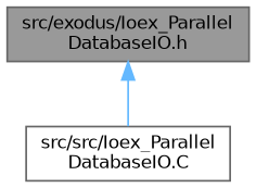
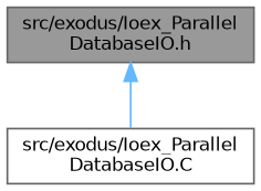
  digraph {
    fontname="DejaVu Sans"
    node [fontname="DejaVu Sans" fontsize=10 shape=box style=filled]
    n1 [color=gray40 fillcolor=grey60 fontcolor=black height=0.2 label="src/exodus/Ioex_Parallel\lDatabaseIO.h" width=0.4]
-   n2 [color=grey40 fillcolor=white height=0.2 label="src/src/Ioex_Parallel\lDatabaseIO.C" width=0.4]
+   n2 [color=grey40 fillcolor=white height=0.2 label="src/exodus/Ioex_Parallel\lDatabaseIO.C" width=0.4]
    n1 -> n2 [color=steelblue1 dir=back fontname="DejaVu Sans" fontsize=10 labelfontname=Helvetica labelfontsize=10 style=solid]
  }
